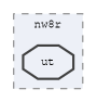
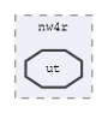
  digraph {
    compound=true
    rankdir=LR
    n1 [color=grey25 fillcolor="#edf0f7" fontname=FreeMono fontsize=10 height=0.2 label=ut shape=octagon style="filled,bold" width=0.4]
    subgraph cluster_1 {
      bgcolor="#edf0f7"
      fontname=FreeMono
      fontsize=10
-     label=nw8r
+     label=nw4r
      pencolor=grey50
      style="filled,dashed"
      n1
    }
  }
